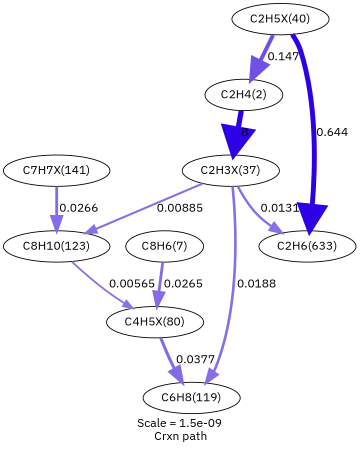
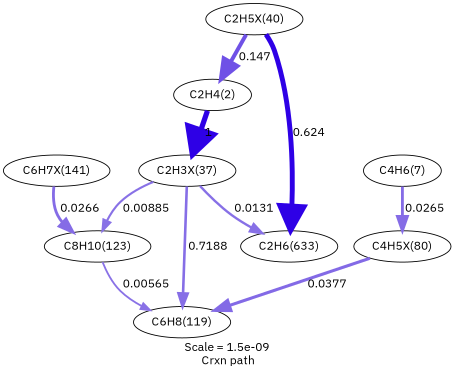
  digraph {
    fontname="IBM Plex Sans"
    label="Scale = 1.5e-09\l Crxn path"
    node [fontname="IBM Plex Sans"]
    edge [arrowsize=1.63 color="0.7, 0.527, 0.9" fontname="IBM Plex Sans" style="setlinewidth(3.26)"]
    n1 [label="C2H4(2)"]
    n2 [label="C2H3X(37)"]
    n3 [label="C6H8(119)"]
    n4 [label="C8H10(123)"]
    n5 [label="C2H6(633)"]
    n6 [label="C2H5X(40)"]
-   n7 [label="C8H6(7)"]
+   n7 [label="C4H6(7)"]
    n8 [label="C4H5X(80)"]
-   n9 [label="C7H7X(141)"]
-   n1 -> n2 [arrowsize=3 color="0.7, 1.5, 0.9" label=" 8" style="setlinewidth(6)"]
-   n2 -> n3 [arrowsize=1.5 color="0.7, 0.519, 0.9" label=" 0.0188" style="setlinewidth(3)"]
+   n9 [label="C6H7X(141)"]
+   n1 -> n2 [arrowsize=3 color="0.7, 1.5, 0.9" label=" 1" style="setlinewidth(6)"]
+   n2 -> n3 [arrowsize=1.5 color="0.7, 0.519, 0.9" label=" 0.7188" style="setlinewidth(3)"]
    n2 -> n4 [arrowsize=1.22 color="0.7, 0.509, 0.9" label=" 0.00885" style="setlinewidth(2.43)"]
    n2 -> n5 [arrowsize=1.36 color="0.7, 0.513, 0.9" label=" 0.0131" style="setlinewidth(2.73)"]
-   n4 -> n8 [arrowsize=1.05 color="0.7, 0.506, 0.9" label=" 0.00565" style="setlinewidth(2.09)"]
+   n4 -> n3 [arrowsize=1.05 color="0.7, 0.506, 0.9" label=" 0.00565" style="setlinewidth(2.09)"]
    n6 -> n1 [arrowsize=2.28 color="0.7, 0.647, 0.9" label=" 0.147" style="setlinewidth(4.55)"]
-   n6 -> n5 [arrowsize=2.82 color="0.7, 1.12, 0.9" label=" 0.644" style="setlinewidth(5.64)"]
+   n6 -> n5 [arrowsize=2.82 color="0.7, 1.12, 0.9" label=" 0.624" style="setlinewidth(5.64)"]
    n7 -> n8 [label=" 0.0265"]
    n8 -> n3 [arrowsize=1.76 color="0.7, 0.538, 0.9" label=" 0.0377" style="setlinewidth(3.52)"]
    n9 -> n4 [label=" 0.0266"]
  }
